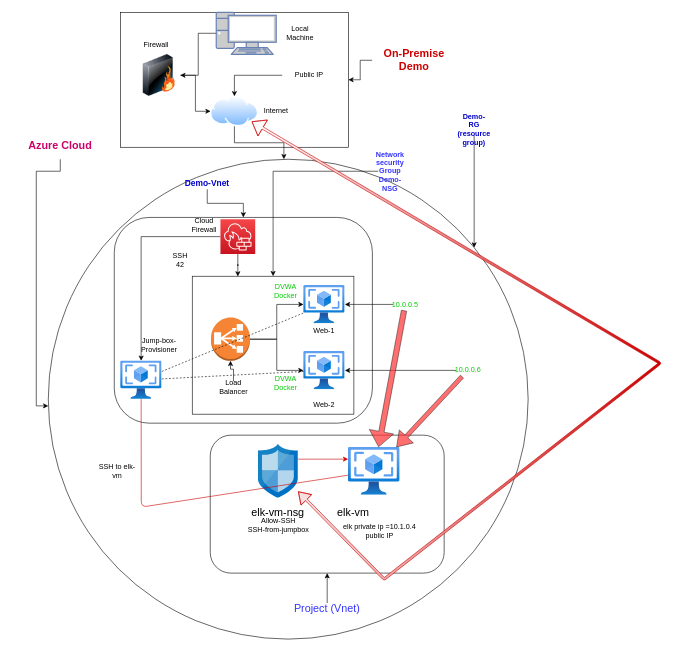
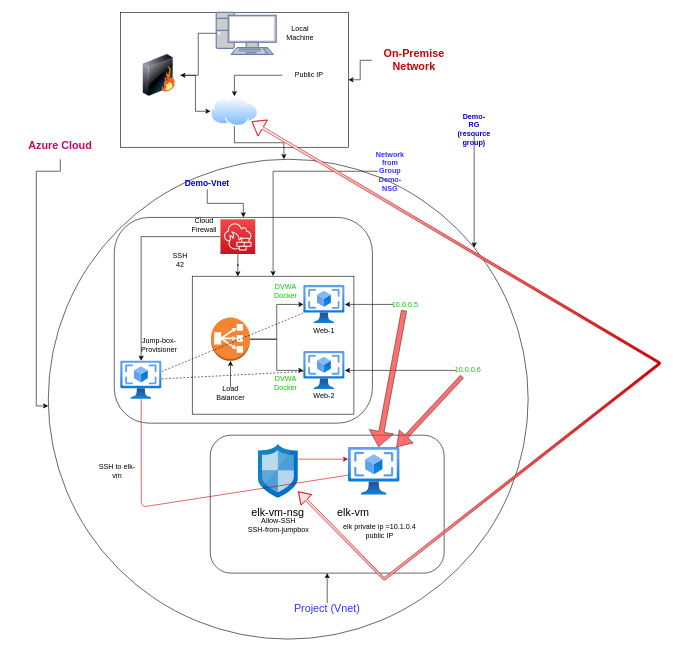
  <mxCell id="0" />
  <mxCell id="1" parent="0" />
  <mxCell id="2" value="" style="rounded=0;whiteSpace=wrap;html=1;" vertex="1" parent="1"><mxGeometry x="200.32" y="20" width="380" height="225" as="geometry" /></mxCell>
  <mxCell id="3" value="" style="ellipse;whiteSpace=wrap;html=1;aspect=fixed;" vertex="1" parent="1"><mxGeometry x="80" y="265" width="800" height="800" as="geometry" /></mxCell>
  <mxCell id="4" value="" style="rounded=1;whiteSpace=wrap;html=1;arcSize=17;" vertex="1" parent="1"><mxGeometry x="190" y="362" width="430.35" height="343" as="geometry" /></mxCell>
  <mxCell id="5" value="" style="rounded=0;whiteSpace=wrap;html=1;" vertex="1" parent="1"><mxGeometry x="320" y="460" width="269.5" height="230" as="geometry" /></mxCell>
  <mxCell id="6" style="edgeStyle=orthogonalEdgeStyle;rounded=0;orthogonalLoop=1;jettySize=auto;html=1;" edge="1" parent="1" source="7" target="10"><mxGeometry relative="1" as="geometry" /></mxCell>
  <mxCell id="7" value="" style="fontColor=#0066CC;verticalAlign=top;verticalLabelPosition=bottom;labelPosition=center;align=center;html=1;outlineConnect=0;fillColor=#CCCCCC;strokeColor=#6881B3;gradientColor=none;gradientDirection=north;strokeWidth=2;shape=mxgraph.networks.pc;" vertex="1" parent="1"><mxGeometry x="360" y="20" width="100" height="70" as="geometry" /></mxCell>
  <mxCell id="8" value="Local Machine" style="text;html=1;strokeColor=none;fillColor=none;align=center;verticalAlign=middle;whiteSpace=wrap;rounded=0;" vertex="1" parent="1"><mxGeometry x="480" y="45" width="40" height="20" as="geometry" /></mxCell>
  <mxCell id="9" style="edgeStyle=orthogonalEdgeStyle;rounded=0;orthogonalLoop=1;jettySize=auto;html=1;" edge="1" parent="1" source="10" target="12"><mxGeometry relative="1" as="geometry" /></mxCell>
  <mxCell id="10" value="" style="image;html=1;image=img/lib/clip_art/networking/Firewall_128x128.png" vertex="1" parent="1"><mxGeometry x="230" y="90" width="70" height="70" as="geometry" /></mxCell>
  <mxCell id="11" style="edgeStyle=orthogonalEdgeStyle;rounded=0;orthogonalLoop=1;jettySize=auto;html=1;entryX=0.491;entryY=0;entryDx=0;entryDy=0;entryPerimeter=0;" edge="1" parent="1" source="12" target="3"><mxGeometry relative="1" as="geometry" /></mxCell>
  <mxCell id="12" value="" style="aspect=fixed;perimeter=ellipsePerimeter;html=1;align=center;shadow=0;dashed=0;spacingTop=3;image;image=img/lib/active_directory/internet_cloud.svg;" vertex="1" parent="1"><mxGeometry x="350.63" y="160" width="79.37" height="50" as="geometry" /></mxCell>
- <mxCell id="13" value="Internet" style="text;html=1;strokeColor=none;fillColor=none;align=center;verticalAlign=middle;whiteSpace=wrap;rounded=0;" vertex="1" parent="1"><mxGeometry x="440" y="175" width="40" height="20" as="geometry" /></mxCell>
- <mxCell id="14" value="Firewall" style="text;html=1;strokeColor=none;fillColor=none;align=center;verticalAlign=middle;whiteSpace=wrap;rounded=0;" vertex="1" parent="1"><mxGeometry x="240" y="65" width="40" height="20" as="geometry" /></mxCell>
  <mxCell id="15" value="" style="aspect=fixed;html=1;points=[];align=center;image;fontSize=12;image=img/lib/azure2/compute/VM_Images_Classic.svg;" vertex="1" parent="1"><mxGeometry x="505.5" y="475" width="69" height="64" as="geometry" /></mxCell>
  <mxCell id="16" value="" style="aspect=fixed;html=1;points=[];align=center;image;fontSize=12;image=img/lib/azure2/compute/VM_Images_Classic.svg;" vertex="1" parent="1"><mxGeometry x="505.5" y="585" width="69" height="64" as="geometry" /></mxCell>
- <mxCell id="17" value="Web-2" style="text;html=1;strokeColor=none;fillColor=none;align=center;verticalAlign=middle;whiteSpace=wrap;rounded=0;" vertex="1" parent="1"><mxGeometry x="520" y="664" width="40" height="20" as="geometry" /></mxCell>
+ <mxCell id="17" value="Web-2" style="text;html=1;strokeColor=none;fillColor=none;align=center;verticalAlign=middle;whiteSpace=wrap;rounded=0;" vertex="1" parent="1"><mxGeometry x="520" y="649" width="40" height="20" as="geometry" /></mxCell>
  <mxCell id="18" style="edgeStyle=orthogonalEdgeStyle;rounded=0;orthogonalLoop=1;jettySize=auto;html=1;" edge="1" parent="1" source="20" target="15"><mxGeometry relative="1" as="geometry" /></mxCell>
  <mxCell id="19" style="edgeStyle=orthogonalEdgeStyle;rounded=0;orthogonalLoop=1;jettySize=auto;html=1;" edge="1" parent="1" source="20" target="16"><mxGeometry relative="1" as="geometry" /></mxCell>
  <mxCell id="20" value="" style="outlineConnect=0;dashed=0;verticalLabelPosition=bottom;verticalAlign=top;align=center;html=1;shape=mxgraph.aws3.classic_load_balancer;fillColor=#F58534;gradientColor=none;" vertex="1" parent="1"><mxGeometry x="351.25" y="529" width="65" height="72" as="geometry" /></mxCell>
  <mxCell id="21" style="edgeStyle=orthogonalEdgeStyle;rounded=0;orthogonalLoop=1;jettySize=auto;html=1;entryX=0;entryY=0.514;entryDx=0;entryDy=0;entryPerimeter=0;" edge="1" parent="1" source="22" target="3"><mxGeometry relative="1" as="geometry" /></mxCell>
  <mxCell id="22" value="&lt;font style=&quot;font-size: 18px&quot; color=&quot;#cc0066&quot;&gt;&lt;b&gt;Azure Cloud&lt;/b&gt;&lt;/font&gt;" style="text;html=1;strokeColor=none;fillColor=none;align=center;verticalAlign=middle;whiteSpace=wrap;rounded=0;" vertex="1" parent="1"><mxGeometry x="20" y="219" width="160" height="46" as="geometry" /></mxCell>
  <mxCell id="23" style="edgeStyle=orthogonalEdgeStyle;rounded=0;orthogonalLoop=1;jettySize=auto;html=1;" edge="1" parent="1" source="25" target="36"><mxGeometry relative="1" as="geometry" /></mxCell>
  <mxCell id="24" style="edgeStyle=orthogonalEdgeStyle;rounded=0;orthogonalLoop=1;jettySize=auto;html=1;entryX=0.282;entryY=0.002;entryDx=0;entryDy=0;entryPerimeter=0;" edge="1" parent="1" source="25" target="5"><mxGeometry relative="1" as="geometry" /></mxCell>
  <mxCell id="25" value="" style="points=[[0,0,0],[0.25,0,0],[0.5,0,0],[0.75,0,0],[1,0,0],[0,1,0],[0.25,1,0],[0.5,1,0],[0.75,1,0],[1,1,0],[0,0.25,0],[0,0.5,0],[0,0.75,0],[1,0.25,0],[1,0.5,0],[1,0.75,0]];outlineConnect=0;fontColor=#232F3E;gradientColor=#F54749;gradientDirection=north;fillColor=#C7131F;strokeColor=#ffffff;dashed=0;verticalLabelPosition=bottom;verticalAlign=top;align=center;html=1;fontSize=12;fontStyle=0;aspect=fixed;shape=mxgraph.aws4.resourceIcon;resIcon=mxgraph.aws4.network_firewall;" vertex="1" parent="1"><mxGeometry x="367" y="365" width="58" height="58" as="geometry" /></mxCell>
  <mxCell id="26" value="Cloud Firewall" style="text;html=1;strokeColor=none;fillColor=none;align=center;verticalAlign=middle;whiteSpace=wrap;rounded=0;" vertex="1" parent="1"><mxGeometry x="320" y="365" width="40" height="20" as="geometry" /></mxCell>
  <mxCell id="27" value="" style="edgeStyle=orthogonalEdgeStyle;rounded=0;orthogonalLoop=1;jettySize=auto;html=1;" edge="1" parent="1" source="28" target="20"><mxGeometry relative="1" as="geometry" /></mxCell>
- <mxCell id="28" value="Load Balancer" style="text;html=1;strokeColor=none;fillColor=none;align=center;verticalAlign=middle;whiteSpace=wrap;rounded=0;" vertex="1" parent="1"><mxGeometry x="368.75" y="635" width="40" height="20" as="geometry" /></mxCell>
+ <mxCell id="28" value="Load Balancer" style="text;html=1;strokeColor=none;fillColor=none;align=center;verticalAlign=middle;whiteSpace=wrap;rounded=0;" vertex="1" parent="1"><mxGeometry x="363.75" y="645" width="40" height="20" as="geometry" /></mxCell>
  <mxCell id="29" style="edgeStyle=orthogonalEdgeStyle;rounded=0;orthogonalLoop=1;jettySize=auto;html=1;" edge="1" parent="1" source="30" target="2"><mxGeometry relative="1" as="geometry" /></mxCell>
- <mxCell id="30" value="&lt;font style=&quot;font-size: 18px&quot; color=&quot;#cc0000&quot;&gt;&lt;b&gt;On-Premise Demo&lt;/b&gt;&lt;/font&gt;" style="text;html=1;strokeColor=none;fillColor=none;align=center;verticalAlign=middle;whiteSpace=wrap;rounded=0;" vertex="1" parent="1"><mxGeometry x="620" y="90" width="140" height="20" as="geometry" /></mxCell>
+ <mxCell id="30" value="&lt;font style=&quot;font-size: 18px&quot; color=&quot;#cc0000&quot;&gt;&lt;b&gt;On-Premise Network&lt;/b&gt;&lt;/font&gt;" style="text;html=1;strokeColor=none;fillColor=none;align=center;verticalAlign=middle;whiteSpace=wrap;rounded=0;" vertex="1" parent="1"><mxGeometry x="620" y="90" width="140" height="20" as="geometry" /></mxCell>
  <mxCell id="31" style="edgeStyle=orthogonalEdgeStyle;rounded=0;orthogonalLoop=1;jettySize=auto;html=1;" edge="1" parent="1" source="32" target="3"><mxGeometry relative="1" as="geometry"><Array as="points"><mxPoint x="580" y="275" /><mxPoint x="580" y="275" /></Array></mxGeometry></mxCell>
  <mxCell id="32" value="&lt;font color=&quot;#0000cc&quot;&gt;&lt;b&gt;Demo-RG (resource group)&lt;/b&gt;&lt;/font&gt;" style="text;html=1;strokeColor=none;fillColor=none;align=center;verticalAlign=middle;whiteSpace=wrap;rounded=0;" vertex="1" parent="1"><mxGeometry x="770" y="205" width="40" height="20" as="geometry" /></mxCell>
  <mxCell id="33" style="edgeStyle=orthogonalEdgeStyle;rounded=0;orthogonalLoop=1;jettySize=auto;html=1;exitX=0.5;exitY=1;exitDx=0;exitDy=0;" edge="1" parent="1" source="32" target="32"><mxGeometry relative="1" as="geometry" /></mxCell>
  <mxCell id="34" style="edgeStyle=orthogonalEdgeStyle;rounded=0;orthogonalLoop=1;jettySize=auto;html=1;" edge="1" parent="1" source="35" target="5"><mxGeometry relative="1" as="geometry" /></mxCell>
- <mxCell id="35" value="&lt;font color=&quot;#3333ff&quot;&gt;&lt;b&gt;Network security Group&lt;br&gt;Demo-NSG&lt;/b&gt;&lt;/font&gt;" style="text;html=1;strokeColor=none;fillColor=none;align=center;verticalAlign=middle;whiteSpace=wrap;rounded=0;" vertex="1" parent="1"><mxGeometry x="630" y="275" width="40" height="20" as="geometry" /></mxCell>
+ <mxCell id="35" value="&lt;font color=&quot;#3333ff&quot;&gt;&lt;b&gt;Network from Group&lt;br&gt;Demo-NSG&lt;/b&gt;&lt;/font&gt;" style="text;html=1;strokeColor=none;fillColor=none;align=center;verticalAlign=middle;whiteSpace=wrap;rounded=0;" vertex="1" parent="1"><mxGeometry x="630" y="275" width="40" height="20" as="geometry" /></mxCell>
  <mxCell id="36" value="" style="aspect=fixed;html=1;points=[];align=center;image;fontSize=12;image=img/lib/azure2/compute/VM_Images_Classic.svg;" vertex="1" parent="1"><mxGeometry x="200.32" y="601" width="69" height="64" as="geometry" /></mxCell>
  <mxCell id="37" value="Jump-box-Provisioner" style="text;html=1;strokeColor=none;fillColor=none;align=center;verticalAlign=middle;whiteSpace=wrap;rounded=0;" vertex="1" parent="1"><mxGeometry x="244.5" y="565" width="40" height="20" as="geometry" /></mxCell>
  <mxCell id="38" value="SSH 42" style="text;html=1;strokeColor=none;fillColor=none;align=center;verticalAlign=middle;whiteSpace=wrap;rounded=0;" vertex="1" parent="1"><mxGeometry x="280" y="422.5" width="40" height="20" as="geometry" /></mxCell>
  <mxCell id="39" style="edgeStyle=orthogonalEdgeStyle;rounded=0;orthogonalLoop=1;jettySize=auto;html=1;" edge="1" parent="1" source="40" target="4"><mxGeometry relative="1" as="geometry" /></mxCell>
  <mxCell id="40" value="&lt;font color=&quot;#0000cc&quot; style=&quot;font-size: 14px&quot;&gt;&lt;b&gt;Demo-Vnet&lt;/b&gt;&lt;/font&gt;" style="text;html=1;strokeColor=none;fillColor=none;align=center;verticalAlign=middle;whiteSpace=wrap;rounded=0;" vertex="1" parent="1"><mxGeometry x="300" y="295" width="90" height="20" as="geometry" /></mxCell>
  <mxCell id="41" value="Web-1" style="text;html=1;strokeColor=none;fillColor=none;align=center;verticalAlign=middle;whiteSpace=wrap;rounded=0;" vertex="1" parent="1"><mxGeometry x="520" y="542" width="40" height="20" as="geometry" /></mxCell>
  <mxCell id="42" value="&lt;font color=&quot;#00cc00&quot;&gt;DVWA Docker&lt;/font&gt;" style="text;html=1;strokeColor=none;fillColor=none;align=center;verticalAlign=middle;whiteSpace=wrap;rounded=0;" vertex="1" parent="1"><mxGeometry x="445.5" y="455" width="60" height="60" as="geometry" /></mxCell>
  <mxCell id="43" value="" style="endArrow=none;dashed=1;html=1;" edge="1" parent="1" source="36" target="16"><mxGeometry width="50" height="50" relative="1" as="geometry"><mxPoint x="390" y="555" as="sourcePoint" /><mxPoint x="440" y="505" as="targetPoint" /></mxGeometry></mxCell>
  <mxCell id="44" value="" style="endArrow=none;dashed=1;html=1;" edge="1" parent="1" source="36" target="15"><mxGeometry width="50" height="50" relative="1" as="geometry"><mxPoint x="390" y="555" as="sourcePoint" /><mxPoint x="440" y="505" as="targetPoint" /></mxGeometry></mxCell>
  <mxCell id="45" value="DVWA Docker" style="text;html=1;strokeColor=none;fillColor=none;align=center;verticalAlign=middle;whiteSpace=wrap;rounded=0;fontColor=#00CC00;" vertex="1" parent="1"><mxGeometry x="455.5" y="629" width="40" height="20" as="geometry" /></mxCell>
  <mxCell id="46" value="" style="rounded=1;whiteSpace=wrap;html=1;" vertex="1" parent="1"><mxGeometry x="350" y="725" width="390" height="230" as="geometry" /></mxCell>
  <mxCell id="47" style="edgeStyle=orthogonalEdgeStyle;rounded=0;orthogonalLoop=1;jettySize=auto;html=1;" edge="1" parent="1" source="48" target="46"><mxGeometry relative="1" as="geometry" /></mxCell>
  <mxCell id="48" value="&lt;font style=&quot;font-size: 18px&quot; color=&quot;#3333ff&quot;&gt;Project (Vnet)&lt;/font&gt;" style="text;html=1;strokeColor=none;fillColor=none;align=center;verticalAlign=middle;whiteSpace=wrap;rounded=0;" vertex="1" parent="1"><mxGeometry x="480" y="1005" width="130" height="20" as="geometry" /></mxCell>
  <mxCell id="49" value="" style="aspect=fixed;html=1;points=[];align=center;image;fontSize=12;image=img/lib/azure2/compute/VM_Images_Classic.svg;" vertex="1" parent="1"><mxGeometry x="580" y="745" width="86.25" height="80" as="geometry" /></mxCell>
  <mxCell id="50" value="&lt;font style=&quot;font-size: 18px&quot;&gt;elk-vm&lt;/font&gt;" style="text;html=1;strokeColor=none;fillColor=none;align=center;verticalAlign=middle;whiteSpace=wrap;rounded=0;" vertex="1" parent="1"><mxGeometry x="549.69" y="845" width="76.87" height="20" as="geometry" /></mxCell>
  <mxCell id="51" value="elk private ip =10.1.0.4&lt;br&gt;public IP" style="text;html=1;strokeColor=none;fillColor=none;align=center;verticalAlign=middle;whiteSpace=wrap;rounded=0;" vertex="1" parent="1"><mxGeometry x="564.69" y="875" width="135.31" height="20" as="geometry" /></mxCell>
  <mxCell id="52" style="edgeStyle=orthogonalEdgeStyle;rounded=0;orthogonalLoop=1;jettySize=auto;html=1;strokeColor=#CC0000;" edge="1" parent="1" source="53" target="49"><mxGeometry relative="1" as="geometry"><Array as="points"><mxPoint x="550" y="765" /><mxPoint x="550" y="765" /></Array></mxGeometry></mxCell>
  <mxCell id="53" value="" style="aspect=fixed;html=1;points=[];align=center;image;fontSize=12;image=img/lib/mscae/Network_Security_Groups_Classic.svg;" vertex="1" parent="1"><mxGeometry x="430" y="740" width="66.6" height="90" as="geometry" /></mxCell>
  <mxCell id="54" value="&lt;font style=&quot;font-size: 18px&quot;&gt;elk-vm-nsg&lt;/font&gt;" style="text;html=1;strokeColor=none;fillColor=none;align=center;verticalAlign=middle;whiteSpace=wrap;rounded=0;" vertex="1" parent="1"><mxGeometry x="416.25" y="845" width="93.75" height="20" as="geometry" /></mxCell>
  <mxCell id="55" value="" style="endArrow=none;html=1;strokeColor=#CC0000;" edge="1" parent="1" source="49" target="36"><mxGeometry width="50" height="50" relative="1" as="geometry"><mxPoint x="200" y="805" as="sourcePoint" /><mxPoint x="250.32" y="760" as="targetPoint" /><Array as="points"><mxPoint x="235" y="845" /></Array></mxGeometry></mxCell>
  <mxCell id="56" value="Allow-SSH&lt;br&gt;SSH-from-jumpbox" style="text;html=1;strokeColor=none;fillColor=none;align=center;verticalAlign=middle;whiteSpace=wrap;rounded=0;" vertex="1" parent="1"><mxGeometry x="403.75" y="865" width="120.27" height="20" as="geometry" /></mxCell>
  <mxCell id="57" style="edgeStyle=orthogonalEdgeStyle;rounded=0;orthogonalLoop=1;jettySize=auto;html=1;" edge="1" parent="1" source="58" target="12"><mxGeometry relative="1" as="geometry" /></mxCell>
  <mxCell id="58" value="Public IP" style="text;html=1;strokeColor=none;fillColor=none;align=center;verticalAlign=middle;whiteSpace=wrap;rounded=0;" vertex="1" parent="1"><mxGeometry x="470" y="115" width="90" height="20" as="geometry" /></mxCell>
  <mxCell id="59" style="edgeStyle=orthogonalEdgeStyle;rounded=0;orthogonalLoop=1;jettySize=auto;html=1;" edge="1" parent="1" source="60" target="16"><mxGeometry relative="1" as="geometry" /></mxCell>
  <mxCell id="60" value="&lt;font color=&quot;#00cc00&quot;&gt;10.0.0.6&lt;/font&gt;" style="text;html=1;strokeColor=none;fillColor=none;align=center;verticalAlign=middle;whiteSpace=wrap;rounded=0;" vertex="1" parent="1"><mxGeometry x="760" y="607" width="40" height="20" as="geometry" /></mxCell>
  <mxCell id="61" style="edgeStyle=orthogonalEdgeStyle;rounded=0;orthogonalLoop=1;jettySize=auto;html=1;" edge="1" parent="1" source="62" target="15"><mxGeometry relative="1" as="geometry" /></mxCell>
  <mxCell id="62" value="&lt;font color=&quot;#00cc00&quot;&gt;10.0.0.5&lt;/font&gt;" style="text;html=1;strokeColor=none;fillColor=none;align=center;verticalAlign=middle;whiteSpace=wrap;rounded=0;" vertex="1" parent="1"><mxGeometry x="655" y="497" width="40" height="20" as="geometry" /></mxCell>
  <mxCell id="63" value="" style="shape=flexArrow;endArrow=classic;html=1;fillColor=#FF3333;endWidth=31;endSize=8.24;width=9;opacity=70;" edge="1" parent="1" source="62" target="49"><mxGeometry width="50" height="50" relative="1" as="geometry"><mxPoint x="690" y="577" as="sourcePoint" /><mxPoint x="740" y="527" as="targetPoint" /></mxGeometry></mxCell>
  <mxCell id="64" value="" style="shape=flexArrow;endArrow=classic;html=1;exitX=0.25;exitY=1;exitDx=0;exitDy=0;fillColor=#FF3333;endWidth=24;endSize=7.66;width=7;opacity=70;" edge="1" parent="1" source="60" target="49"><mxGeometry width="50" height="50" relative="1" as="geometry"><mxPoint x="730" y="684" as="sourcePoint" /><mxPoint x="780" y="634" as="targetPoint" /></mxGeometry></mxCell>
  <mxCell id="65" value="" style="shape=flexArrow;endArrow=classic;startArrow=classic;html=1;strokeColor=#CC0000;fillColor=#CC0000;gradientColor=#ffffff;gradientDirection=west;width=4;endSize=6.56;endWidth=26;" edge="1" parent="1" source="53" target="12"><mxGeometry width="100" height="100" relative="1" as="geometry"><mxPoint x="440" y="335" as="sourcePoint" /><mxPoint x="540" y="235" as="targetPoint" /><Array as="points"><mxPoint x="640" y="965" /><mxPoint x="1100" y="605" /></Array></mxGeometry></mxCell>
  <mxCell id="66" value="SSH to elk-vm" style="text;html=1;strokeColor=none;fillColor=none;align=center;verticalAlign=middle;whiteSpace=wrap;rounded=0;" vertex="1" parent="1"><mxGeometry x="160" y="775" width="70" height="20" as="geometry" /></mxCell>
